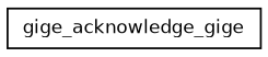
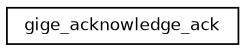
  digraph {
    rankdir=LR
-   n1 [color=black fillcolor=white fontname=Helvetica fontsize=10 height=0.2 label=gige_acknowledge_gige shape=record style=filled width=0.4]
+   n1 [color=black fillcolor=white fontname=Helvetica fontsize=10 height=0.2 label=gige_acknowledge_ack shape=record style=filled width=0.4]
  }
